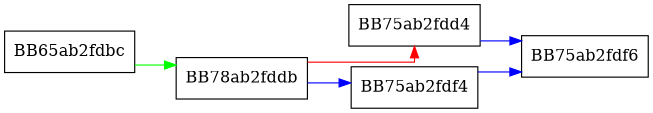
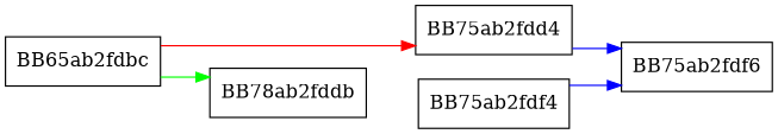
  digraph {
    rankdir=LR
    splines=ortho
    node [shape=box]
    edge [color=blue]
    n1 [label=BB65ab2fdbc]
    n2 [label=BB78ab2fddb]
    BB75ab2fdd4
    BB75ab2fdf4
    BB75ab2fdf6
    n1 -> n2 [color=green]
-   n2 -> BB75ab2fdd4 [color=red]
-   n2 -> BB75ab2fdf4
+   n1 -> BB75ab2fdd4 [color=red]
    BB75ab2fdd4 -> BB75ab2fdf6
    BB75ab2fdf4 -> BB75ab2fdf6
  }
